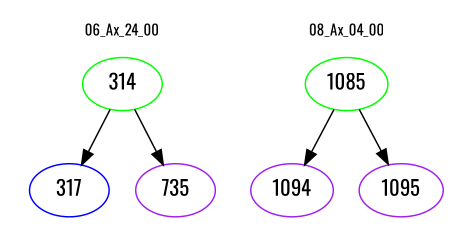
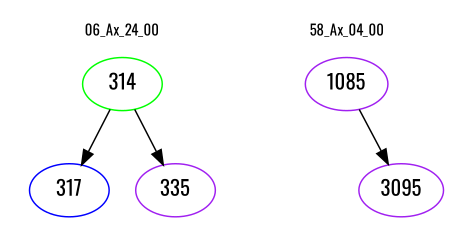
  digraph {
    fontname=Oswald
    node [color=purple fontname=Oswald]
    edge [color=black fontname=Oswald]
    n1 [color=green label=314]
    n2 [color=blue label=317]
-   n3 [label=735]
-   n4 [color=green label=1085]
-   n5 [label=1094]
-   n6 [label=1095]
+   n3 [label=335]
+   n4 [label=1085]
+   n6 [label=3095]
    subgraph cluster_1 {
      color=white
      fontsize=10
      label="06_Ax_24_00"
      n1
      n2
      n3
    }
    subgraph cluster_2 {
      color=white
      fontsize=10
-     label="08_Ax_04_00"
+     label="58_Ax_04_00"
      n4
-     n5
      n6
    }
    n1 -> n2
    n1 -> n3
-   n4 -> n5
    n4 -> n6
  }
